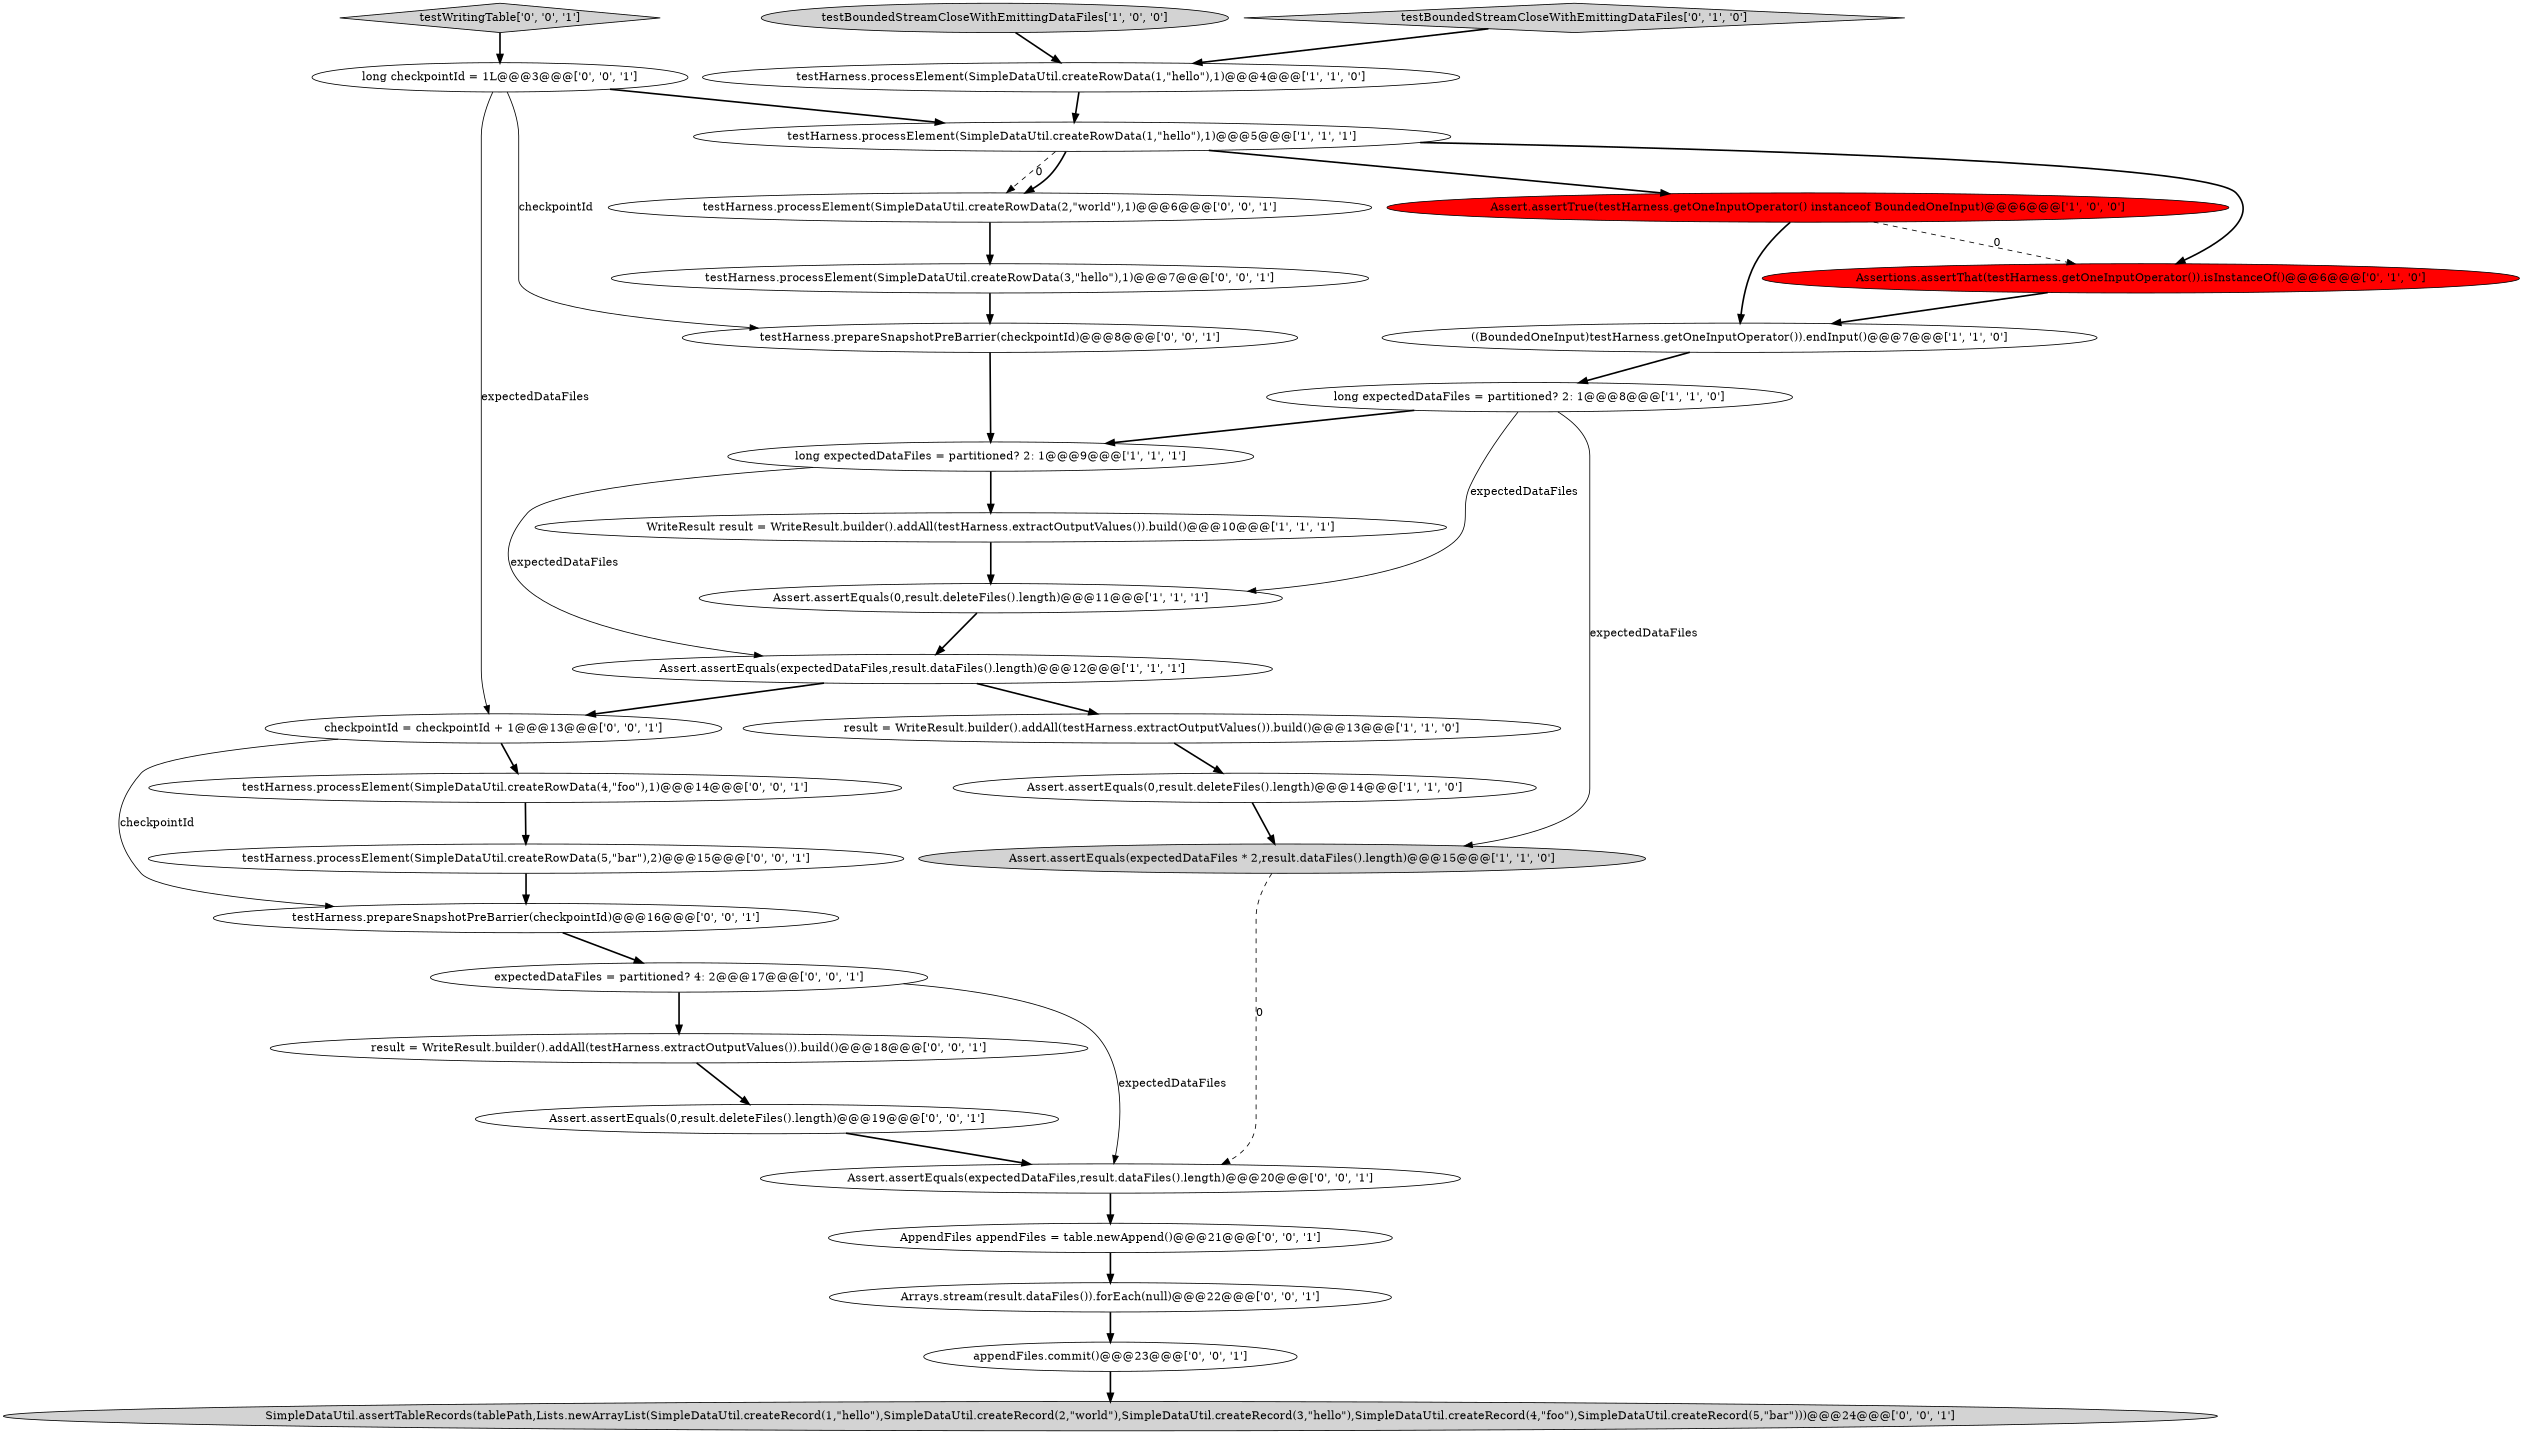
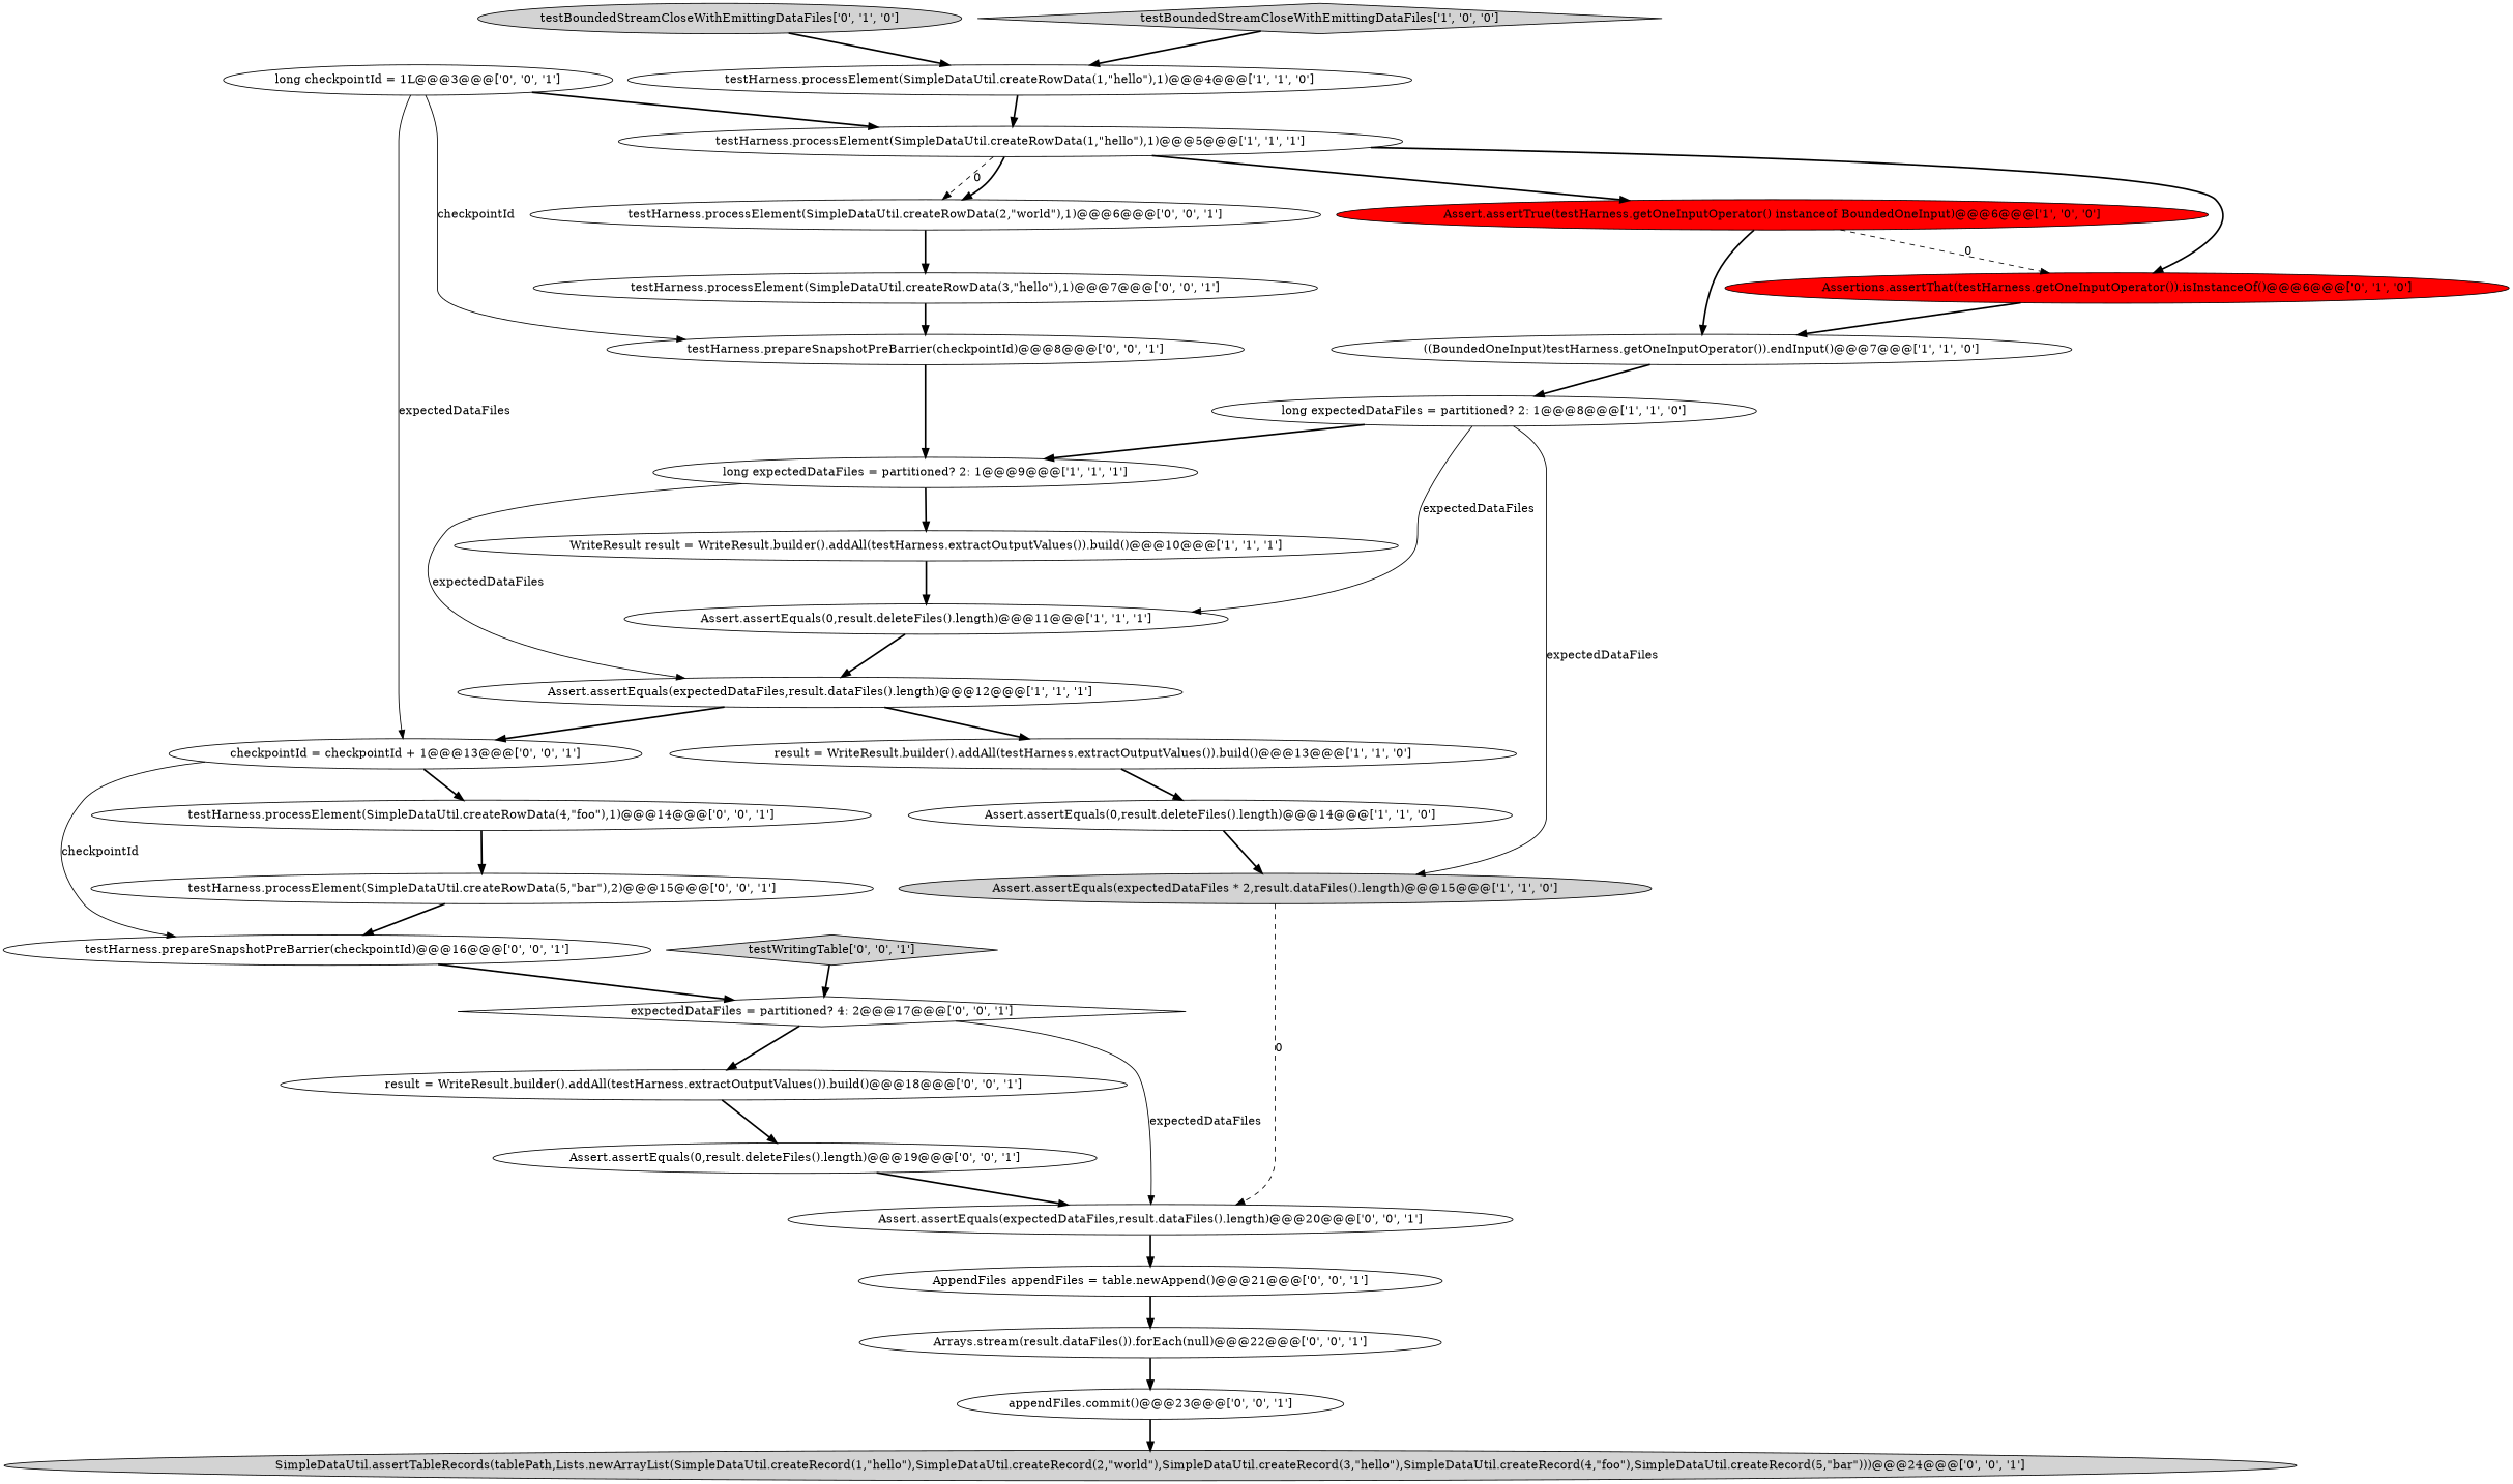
  digraph {
    node [fillcolor=white shape=ellipse style=filled]
    edge [style=bold]
    n1 [label="((BoundedOneInput)testHarness.getOneInputOperator()).endInput()@@@7@@@['1', '1', '0']"]
    n2 [label="long expectedDataFiles = partitioned? 2: 1@@@8@@@['1', '1', '0']"]
    n3 [fillcolor=lightgray label="Assert.assertEquals(expectedDataFiles * 2,result.dataFiles().length)@@@15@@@['1', '1', '0']"]
    n4 [label="Assert.assertEquals(0,result.deleteFiles().length)@@@11@@@['1', '1', '1']"]
    n5 [label="long expectedDataFiles = partitioned? 2: 1@@@9@@@['1', '1', '1']"]
    n6 [label="testHarness.processElement(SimpleDataUtil.createRowData(2,\"world\"),1)@@@6@@@['0', '0', '1']"]
    n7 [label="testHarness.processElement(SimpleDataUtil.createRowData(3,\"hello\"),1)@@@7@@@['0', '0', '1']"]
    n8 [label="testHarness.prepareSnapshotPreBarrier(checkpointId)@@@8@@@['0', '0', '1']"]
    n9 [label="Assert.assertEquals(expectedDataFiles,result.dataFiles().length)@@@20@@@['0', '0', '1']"]
    n10 [label="AppendFiles appendFiles = table.newAppend()@@@21@@@['0', '0', '1']"]
    n11 [label="Arrays.stream(result.dataFiles()).forEach(null)@@@22@@@['0', '0', '1']"]
    n12 [label="appendFiles.commit()@@@23@@@['0', '0', '1']"]
    n13 [fillcolor=lightgray label="SimpleDataUtil.assertTableRecords(tablePath,Lists.newArrayList(SimpleDataUtil.createRecord(1,\"hello\"),SimpleDataUtil.createRecord(2,\"world\"),SimpleDataUtil.createRecord(3,\"hello\"),SimpleDataUtil.createRecord(4,\"foo\"),SimpleDataUtil.createRecord(5,\"bar\")))@@@24@@@['0', '0', '1']"]
    n14 [fillcolor=red label="Assertions.assertThat(testHarness.getOneInputOperator()).isInstanceOf()@@@6@@@['0', '1', '0']"]
    n15 [label="Assert.assertEquals(0,result.deleteFiles().length)@@@19@@@['0', '0', '1']"]
    n16 [label="Assert.assertEquals(expectedDataFiles,result.dataFiles().length)@@@12@@@['1', '1', '1']"]
    n17 [label="checkpointId = checkpointId + 1@@@13@@@['0', '0', '1']"]
    n18 [label="result = WriteResult.builder().addAll(testHarness.extractOutputValues()).build()@@@13@@@['1', '1', '0']"]
    n19 [fillcolor=lightgray label="testWritingTable['0', '0', '1']" shape=diamond]
    n20 [label="long checkpointId = 1L@@@3@@@['0', '0', '1']"]
    n21 [label="testHarness.processElement(SimpleDataUtil.createRowData(1,\"hello\"),1)@@@5@@@['1', '1', '1']"]
    n22 [label="testHarness.processElement(SimpleDataUtil.createRowData(1,\"hello\"),1)@@@4@@@['1', '1', '0']"]
    n23 [fillcolor=red label="Assert.assertTrue(testHarness.getOneInputOperator() instanceof BoundedOneInput)@@@6@@@['1', '0', '0']"]
    n24 [label="result = WriteResult.builder().addAll(testHarness.extractOutputValues()).build()@@@18@@@['0', '0', '1']"]
    n25 [label="testHarness.processElement(SimpleDataUtil.createRowData(4,\"foo\"),1)@@@14@@@['0', '0', '1']"]
    n26 [label="testHarness.prepareSnapshotPreBarrier(checkpointId)@@@16@@@['0', '0', '1']"]
    n27 [label="testHarness.processElement(SimpleDataUtil.createRowData(5,\"bar\"),2)@@@15@@@['0', '0', '1']"]
-   n28 [label="expectedDataFiles = partitioned? 4: 2@@@17@@@['0', '0', '1']"]
+   n28 [label="expectedDataFiles = partitioned? 4: 2@@@17@@@['0', '0', '1']" shape=diamond]
    n29 [label="Assert.assertEquals(0,result.deleteFiles().length)@@@14@@@['1', '1', '0']"]
-   n30 [fillcolor=lightgray label="testBoundedStreamCloseWithEmittingDataFiles['0', '1', '0']" shape=diamond]
+   n30 [fillcolor=lightgray label="testBoundedStreamCloseWithEmittingDataFiles['0', '1', '0']"]
    n31 [label="WriteResult result = WriteResult.builder().addAll(testHarness.extractOutputValues()).build()@@@10@@@['1', '1', '1']"]
-   n32 [fillcolor=lightgray label="testBoundedStreamCloseWithEmittingDataFiles['1', '0', '0']"]
+   n32 [fillcolor=lightgray label="testBoundedStreamCloseWithEmittingDataFiles['1', '0', '0']" shape=diamond]
    n1 -> n2
    n2 -> n3 [label=expectedDataFiles style=solid]
    n2 -> n4 [label=expectedDataFiles style=solid]
    n2 -> n5
    n3 -> n9 [label=0 style=dashed]
    n4 -> n16
    n5 -> n16 [label=expectedDataFiles style=solid]
    n5 -> n31
    n6 -> n7
    n7 -> n8
    n8 -> n5
    n9 -> n10
    n10 -> n11
    n11 -> n12
    n12 -> n13
    n14 -> n1
    n15 -> n9
    n16 -> n17
    n16 -> n18
    n17 -> n25
    n17 -> n26 [label=checkpointId style=solid]
    n18 -> n29
-   n19 -> n20
+   n19 -> n28
    n20 -> n8 [label=checkpointId style=solid]
    n20 -> n17 [label=expectedDataFiles style=solid]
    n20 -> n21
    n21 -> n6 [label=0 style=dashed]
    n21 -> n6
    n21 -> n14
    n21 -> n23
    n22 -> n21
    n23 -> n1
    n23 -> n14 [label=0 style=dashed]
    n24 -> n15
    n25 -> n27
    n26 -> n28
    n27 -> n26
    n28 -> n9 [label=expectedDataFiles style=solid]
    n28 -> n24
    n29 -> n3
    n30 -> n22
    n31 -> n4
    n32 -> n22
  }
